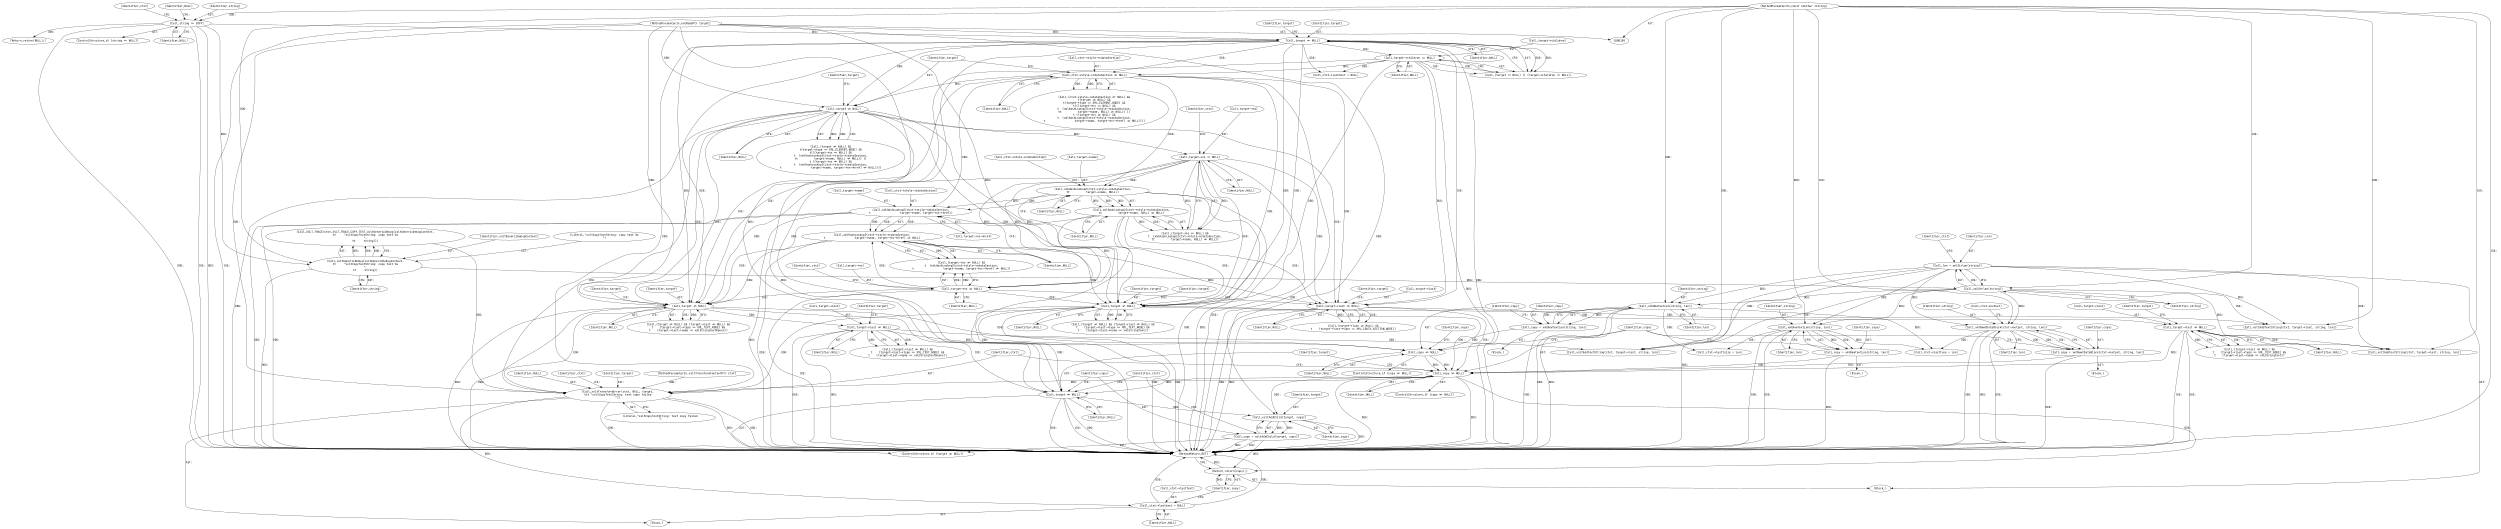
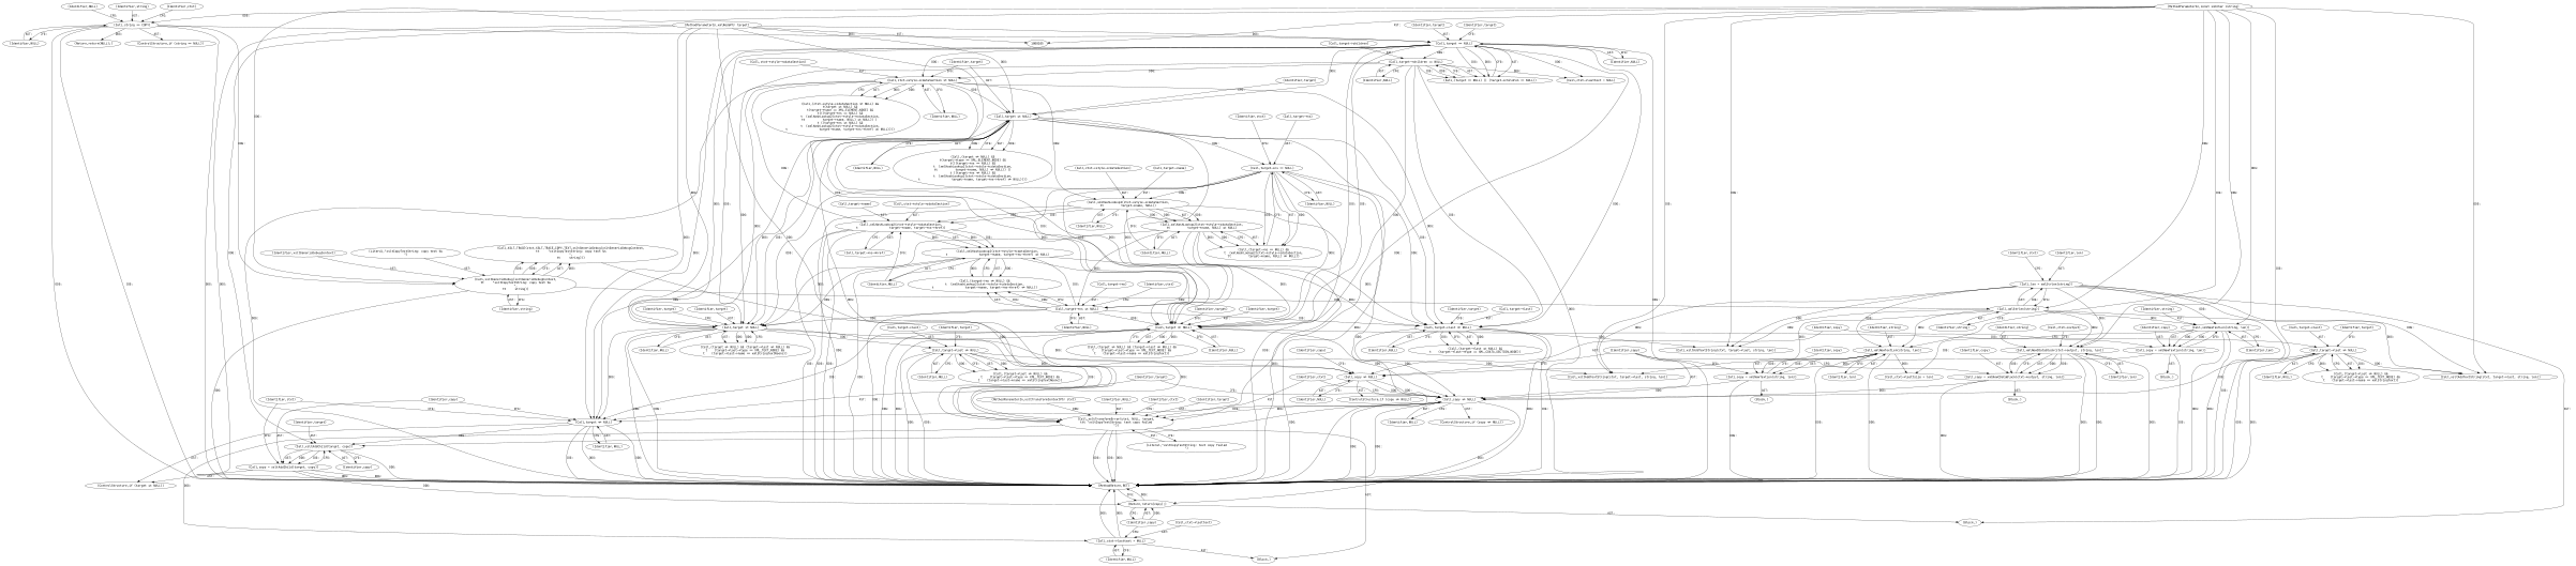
  digraph {
    fontname="JetBrains Mono"
    node [fontname="JetBrains Mono"]
    edge [fontname="JetBrains Mono"]
    n1 [label="(Call,copy != NULL)"]
    n2 [label="(Call,target != NULL)"]
    n3 [label="(Call,xsltAddChild(target, copy))"]
    n4 [label="(Return,return(copy);)"]
    n5 [label="(Call,xsltTransformError(ctxt, NULL, target,\n\t\t\t \"xsltCopyTextString: text copy failed\n\"))"]
    n6 [label="(ControlStructure,if (copy != NULL))"]
    n7 [label="(Identifier,NULL)"]
    n8 [label="(MethodReturn,RET)"]
    n9 [label="(ControlStructure,if (target != NULL))"]
    n10 [label="(Identifier,NULL)"]
    n11 [label="(Call,copy = xsltAddChild(target, copy))"]
    n12 [label="(Identifier,copy)"]
    n13 [label="(Block,)"]
    n14 [label="(Identifier,copy)"]
    n15 [label="(Call,ctxt->lasttext = NULL)"]
    n16 [label="(Block,)"]
    n17 [label="(Literal,\"xsltCopyTextString: text copy failed\n\")"]
    n18 [label="(Call,copy = xmlNewCDataBlock(ctxt->output, string, len))"]
    n19 [label="(Call,xmlNewCDataBlock(ctxt->output, string, len))"]
    n20 [label="(Block,)"]
    n21 [label="(Identifier,len)"]
-   n22 [label="(Call,ctxt->lasttuse = len)"]
    n23 [label="(Call,ctxt->lasttsize = len)"]
    n24 [label="(Call,xmlStrlen(string))"]
    n25 [label="(Call,len = xmlStrlen(string))"]
    n26 [label="(Call,xmlNewTextLen(string, len))"]
    n27 [label="(Call,xmlNewTextLen(string, len))"]
    n28 [label="(Call,xsltAddTextString(ctxt, target->last, string, len))"]
    n29 [label="(Call,xsltAddTextString(ctxt, target->last, string, len))"]
    n30 [label="(Identifier,string)"]
    n31 [label="(Call,xsltAddTextString(ctxt, target->last, string, len))"]
    n32 [label="(Call,copy = xmlNewTextLen(string, len))"]
    n33 [label="(Identifier,len)"]
    n34 [label="(Call,copy = xmlNewTextLen(string, len))"]
    n35 [label="(Identifier,len)"]
    n36 [label="(Call,xsltGenericDebug(xsltGenericDebugContext,\n\t\t     \"xsltCopyTextString: copy text %s\n\",\n\t\t     string))"]
    n37 [label="(Call,XSLT_TRACE(ctxt,XSLT_TRACE_COPY_TEXT,xsltGenericDebug(xsltGenericDebugContext,\n\t\t     \"xsltCopyTextString: copy text %s\n\",\n\t\t     string)))"]
    n38 [label="(Identifier,string)"]
    n39 [label="(Call,string == COPY)"]
    n40 [label="(Call,target == NULL)"]
    n41 [label="(Return,return(NULL);)"]
    n42 [label="(ControlStructure,if (string == NULL))"]
    n43 [label="(Identifier,NULL)"]
    n44 [label="(Call,target != NULL)"]
    n45 [label="(Call,target != NULL)"]
    n46 [label="(Call,ctxt->style->cdataSection != NULL)"]
    n47 [label="(Call,target->children == NULL)"]
    n48 [label="(Call,target != NULL)"]
    n49 [label="(Call,target->last != NULL)"]
    n50 [label="(Call,ctxt->lasttext = NULL)"]
    n51 [label="(Identifier,NULL)"]
    n52 [label="(Call,(target == NULL) || (target->children == NULL))"]
    n53 [label="(MethodParameterIn,const xmlChar *string)"]
    1000105
    n55 [label="(Call,copy != NULL)"]
    n56 [label="(ControlStructure,if (copy != NULL))"]
    n57 [label="(Identifier,NULL)"]
    n58 [label="(Block,)"]
    n59 [label="(Call,target->last != NULL)"]
    n60 [label="(Call,(target != NULL) && (target->last != NULL) &&\n\t    (target->last->type == XML_TEXT_NODE) &&\n\t    (target->last->name == xmlStringTextNoenc))"]
    n61 [label="(Identifier,NULL)"]
    n62 [label="(Call,(target->last != NULL) &&\n\t    (target->last->type == XML_TEXT_NODE) &&\n\t    (target->last->name == xmlStringTextNoenc))"]
    n63 [label="(Identifier,NULL)"]
    n64 [label="(Call,target->ns == NULL)"]
    n65 [label="(Identifier,NULL)"]
    n66 [label="(Call,(target != NULL) &&\n\t(target->type == XML_ELEMENT_NODE) &&\n\t(((target->ns == NULL) &&\n\t  (xmlHashLookup2(ctxt->style->cdataSection,\n\t\t          target->name, NULL) != NULL)) ||\n\t ((target->ns != NULL) &&\n\t  (xmlHashLookup2(ctxt->style->cdataSection,\n\t                  target->name, target->ns->href) != NULL))))"]
    n67 [label="(Call,xmlHashLookup2(ctxt->style->cdataSection,\n\t\t          target->name, NULL))"]
    n68 [label="(Call,xmlHashLookup2(ctxt->style->cdataSection,\n\t                  target->name, target->ns->href))"]
    n69 [label="(Call,(ctxt->style->cdataSection != NULL) &&\n\t(target != NULL) &&\n\t(target->type == XML_ELEMENT_NODE) &&\n\t(((target->ns == NULL) &&\n\t  (xmlHashLookup2(ctxt->style->cdataSection,\n\t\t          target->name, NULL) != NULL)) ||\n\t ((target->ns != NULL) &&\n\t  (xmlHashLookup2(ctxt->style->cdataSection,\n\t                  target->name, target->ns->href) != NULL))))"]
    n70 [label="(Identifier,NULL)"]
    n71 [label="(Identifier,NULL)"]
    n72 [label="(Call,target->last != NULL)"]
    n73 [label="(Identifier,NULL)"]
    n74 [label="(Call,(target != NULL) && (target->last != NULL) &&\n\t    (target->last->type == XML_TEXT_NODE) &&\n\t    (target->last->name == xmlStringText))"]
    n75 [label="(Identifier,NULL)"]
    n76 [label="(Call,(target->last != NULL) &&\n\t    (target->last->type == XML_CDATA_SECTION_NODE))"]
    n77 [label="(MethodParameterIn,xmlNodePtr target)"]
    n78 [label="(Call,target->ns != NULL)"]
    n79 [label="(Identifier,NULL)"]
    n80 [label="(Call,(target->ns == NULL) &&\n\t  (xmlHashLookup2(ctxt->style->cdataSection,\n\t\t          target->name, NULL) != NULL))"]
    n81 [label="(Call,xmlHashLookup2(ctxt->style->cdataSection,\n\t\t          target->name, NULL) != NULL)"]
    n82 [label="(Identifier,NULL)"]
    n83 [label="(Call,xmlHashLookup2(ctxt->style->cdataSection,\n\t                  target->name, target->ns->href) != NULL)"]
    n84 [label="(Call,target->ns->href)"]
    n85 [label="(Call,(target->ns != NULL) &&\n\t  (xmlHashLookup2(ctxt->style->cdataSection,\n\t                  target->name, target->ns->href) != NULL))"]
    n86 [label="(Identifier,NULL)"]
    n87 [label="(Identifier,NULL)"]
    n88 [label="(Identifier,NULL)"]
    n89 [label="(Block,)"]
    n90 [label="(Call,(target->last != NULL) &&\n\t    (target->last->type == XML_TEXT_NODE) &&\n\t    (target->last->name == xmlStringText))"]
    n91 [label="(Identifier,NULL)"]
    n92 [label="(Identifier,NULL)"]
    n93 [label="(Identifier,xsltGenericDebugContext)"]
    n94 [label="(Identifier,target)"]
    n95 [label="(Identifier,target)"]
    n96 [label="(Identifier,len)"]
    n97 [label="(Identifier,target)"]
    n98 [label="(Identifier,ctxt)"]
    n99 [label="(Identifier,target)"]
    n100 [label="(Call,ctxt->lasttext)"]
    n101 [label="(Call,target->name)"]
    n102 [label="(Identifier,target)"]
    n103 [label="(Identifier,ctxt)"]
    n104 [label="(Identifier,copy)"]
    n105 [label="(Identifier,target)"]
    n106 [label="(Identifier,target)"]
    n107 [label="(Call,target->last)"]
    n108 [label="(Identifier,string)"]
    n109 [label="(Identifier,ctxt)"]
    n110 [label="(Identifier,string)"]
    n111 [label="(MethodParameterIn,xsltTransformContextPtr ctxt)"]
    n112 [label="(Identifier,target)"]
    n113 [label="(Call,target->ns)"]
    n114 [label="(Identifier,copy)"]
    n115 [label="(Identifier,target)"]
    n116 [label="(Identifier,target)"]
    n117 [label="(Identifier,copy)"]
    n118 [label="(Identifier,NULL)"]
    n119 [label="(Identifier,NULL)"]
    n120 [label="(Call,target->children)"]
    n121 [label="(Identifier,ctxt)"]
    n122 [label="(Identifier,target)"]
    n123 [label="(Identifier,copy)"]
    n124 [label="(Call,ctxt->style->cdataSection)"]
    n125 [label="(Identifier,copy)"]
    n126 [label="(Identifier,target)"]
    n127 [label="(Call,target->name)"]
    n128 [label="(Call,ctxt->style->cdataSection)"]
    n129 [label="(Identifier,target)"]
    n130 [label="(Identifier,target)"]
    n131 [label="(Call,ctxt->style->cdataSection)"]
    n132 [label="(Call,target->ns)"]
    n133 [label="(Identifier,string)"]
    n134 [label="(Call,target->last)"]
    n135 [label="(Call,ctxt->output)"]
    n136 [label="(Identifier,ctxt)"]
    n137 [label="(Identifier,copy)"]
    n138 [label="(Identifier,ctxt)"]
    n139 [label="(Identifier,copy)"]
    n140 [label="(Identifier,string)"]
    n141 [label="(Identifier,ctxt)"]
    n142 [label="(Call,target->last)"]
    n143 [label="(Literal,\"xsltCopyTextString: copy text %s\n\")"]
    n1 -> n2 [label="DDG: "]
    n1 -> n3 [label="DDG: "]
    n1 -> n4 [label="DDG: "]
    n1 -> n5 [label="DDG: "]
    n1 -> n6 [label="AST: "]
    n1 -> n7 [label="CFG: "]
    n1 -> n8 [label="DDG: "]
    n1 -> n8 [label="DDG: "]
    n2 -> n3 [label="DDG: "]
    n2 -> n8 [label="DDG: "]
    n2 -> n8 [label="DDG: "]
    n2 -> n8 [label="DDG: "]
    n2 -> n9 [label="AST: "]
    n2 -> n10 [label="CFG: "]
    n3 -> n8 [label="DDG: "]
    n3 -> n11 [label="AST: "]
    n3 -> n11 [label="DDG: "]
    n3 -> n11 [label="DDG: "]
    n3 -> n12 [label="CFG: "]
    n4 -> n8 [label="DDG: "]
    n4 -> n13 [label="AST: "]
    n4 -> n14 [label="CFG: "]
    n5 -> n8 [label="DDG: "]
    n5 -> n8 [label="DDG: "]
    n5 -> n8 [label="DDG: "]
    n5 -> n15 [label="DDG: "]
    n5 -> n16 [label="AST: "]
    n5 -> n17 [label="CFG: "]
    n7 -> n1 [label="AST: "]
    n8 -> n4 [label="CFG: "]
    n10 -> n2 [label="AST: "]
    n11 -> n3 [label="CFG: "]
    n11 -> n4 [label="DDG: "]
    n11 -> n8 [label="DDG: "]
    n11 -> n8 [label="DDG: "]
    n11 -> n9 [label="AST: "]
    n12 -> n3 [label="AST: "]
    n14 -> n4 [label="AST: "]
    n14 -> n4 [label="DDG: "]
    n14 -> n15 [label="CFG: "]
    n15 -> n8 [label="DDG: "]
    n15 -> n8 [label="DDG: "]
    n15 -> n16 [label="AST: "]
    n15 -> n92 [label="CFG: "]
    n17 -> n5 [label="AST: "]
    n18 -> n1 [label="DDG: "]
    n18 -> n8 [label="DDG: "]
    n18 -> n19 [label="CFG: "]
    n18 -> n20 [label="AST: "]
    n19 -> n8 [label="DDG: "]
    n19 -> n8 [label="DDG: "]
    n19 -> n8 [label="DDG: "]
    n19 -> n18 [label="AST: "]
    n19 -> n18 [label="DDG: "]
    n19 -> n18 [label="DDG: "]
    n19 -> n18 [label="DDG: "]
    n19 -> n21 [label="CFG: "]
-   n19 -> n22 [label="DDG: "]
    n21 -> n19 [label="AST: "]
    n24 -> n19 [label="DDG: "]
    n24 -> n25 [label="AST: "]
    n24 -> n25 [label="DDG: "]
    n24 -> n26 [label="DDG: "]
    n24 -> n27 [label="DDG: "]
    n24 -> n28 [label="DDG: "]
    n24 -> n29 [label="DDG: "]
    n24 -> n30 [label="CFG: "]
    n24 -> n31 [label="DDG: "]
    n25 -> n8 [label="DDG: "]
    n25 -> n13 [label="AST: "]
    n25 -> n19 [label="DDG: "]
    n25 -> n24 [label="CFG: "]
    n25 -> n26 [label="DDG: "]
    n25 -> n27 [label="DDG: "]
    n25 -> n28 [label="DDG: "]
    n25 -> n29 [label="DDG: "]
    n25 -> n31 [label="DDG: "]
    n26 -> n8 [label="DDG: "]
    n26 -> n8 [label="DDG: "]
-   n26 -> n22 [label="DDG: "]
    n26 -> n23 [label="DDG: "]
    n26 -> n32 [label="AST: "]
    n26 -> n32 [label="DDG: "]
    n26 -> n32 [label="DDG: "]
    n26 -> n33 [label="CFG: "]
    n27 -> n8 [label="DDG: "]
    n27 -> n8 [label="DDG: "]
-   n27 -> n22 [label="DDG: "]
    n27 -> n23 [label="DDG: "]
    n27 -> n34 [label="AST: "]
    n27 -> n34 [label="DDG: "]
    n27 -> n34 [label="DDG: "]
    n27 -> n35 [label="CFG: "]
    n30 -> n24 [label="AST: "]
    n32 -> n8 [label="DDG: "]
    n32 -> n26 [label="CFG: "]
    n32 -> n55 [label="DDG: "]
    n32 -> n58 [label="AST: "]
    n33 -> n26 [label="AST: "]
    n34 -> n1 [label="DDG: "]
    n34 -> n8 [label="DDG: "]
    n34 -> n27 [label="CFG: "]
    n34 -> n89 [label="AST: "]
    n35 -> n27 [label="AST: "]
    n36 -> n8 [label="DDG: "]
    n36 -> n24 [label="DDG: "]
    n36 -> n37 [label="AST: "]
    n36 -> n37 [label="DDG: "]
    n36 -> n37 [label="DDG: "]
    n36 -> n37 [label="DDG: "]
    n36 -> n38 [label="CFG: "]
    n37 -> n5 [label="DDG: "]
    n37 -> n36 [label="CFG: "]
    n38 -> n36 [label="AST: "]
    n39 -> n8 [label="DDG: "]
    n39 -> n8 [label="DDG: "]
    n39 -> n8 [label="DDG: "]
    n39 -> n36 [label="DDG: "]
    n39 -> n40 [label="DDG: "]
    n39 -> n41 [label="DDG: "]
    n39 -> n42 [label="AST: "]
    n39 -> n43 [label="CFG: "]
    n40 -> n2 [label="DDG: "]
    n40 -> n5 [label="DDG: "]
    n40 -> n8 [label="DDG: "]
    n40 -> n44 [label="DDG: "]
    n40 -> n44 [label="DDG: "]
    n40 -> n45 [label="DDG: "]
    n40 -> n46 [label="DDG: "]
    n40 -> n47 [label="DDG: "]
    n40 -> n48 [label="DDG: "]
    n40 -> n48 [label="DDG: "]
    n40 -> n49 [label="DDG: "]
    n40 -> n50 [label="DDG: "]
    n40 -> n51 [label="CFG: "]
    n40 -> n52 [label="AST: "]
    n40 -> n52 [label="DDG: "]
    n40 -> n52 [label="DDG: "]
    n43 -> n39 [label="AST: "]
    n44 -> n2 [label="DDG: "]
    n44 -> n5 [label="DDG: "]
    n44 -> n8 [label="DDG: "]
    n44 -> n8 [label="DDG: "]
    n44 -> n55 [label="DDG: "]
    n44 -> n59 [label="DDG: "]
    n44 -> n60 [label="AST: "]
    n44 -> n60 [label="DDG: "]
    n44 -> n60 [label="DDG: "]
    n44 -> n61 [label="CFG: "]
    n45 -> n2 [label="DDG: "]
    n45 -> n5 [label="DDG: "]
    n45 -> n8 [label="DDG: "]
    n45 -> n44 [label="DDG: "]
    n45 -> n44 [label="DDG: "]
    n45 -> n48 [label="DDG: "]
    n45 -> n48 [label="DDG: "]
    n45 -> n49 [label="DDG: "]
    n45 -> n64 [label="DDG: "]
    n45 -> n65 [label="CFG: "]
    n45 -> n66 [label="AST: "]
    n45 -> n66 [label="DDG: "]
    n45 -> n66 [label="DDG: "]
    n46 -> n8 [label="DDG: "]
    n46 -> n44 [label="DDG: "]
    n46 -> n45 [label="DDG: "]
    n46 -> n48 [label="DDG: "]
    n46 -> n49 [label="DDG: "]
    n46 -> n67 [label="DDG: "]
    n46 -> n68 [label="DDG: "]
    n46 -> n69 [label="AST: "]
    n46 -> n69 [label="DDG: "]
    n46 -> n69 [label="DDG: "]
    n46 -> n70 [label="CFG: "]
    n47 -> n8 [label="DDG: "]
    n47 -> n44 [label="DDG: "]
    n47 -> n46 [label="DDG: "]
    n47 -> n48 [label="DDG: "]
    n47 -> n49 [label="DDG: "]
    n47 -> n50 [label="DDG: "]
    n47 -> n52 [label="AST: "]
    n47 -> n52 [label="DDG: "]
    n47 -> n52 [label="DDG: "]
    n47 -> n71 [label="CFG: "]
    n48 -> n1 [label="DDG: "]
    n48 -> n2 [label="DDG: "]
    n48 -> n5 [label="DDG: "]
    n48 -> n8 [label="DDG: "]
    n48 -> n8 [label="DDG: "]
    n48 -> n72 [label="DDG: "]
    n48 -> n73 [label="CFG: "]
    n48 -> n74 [label="AST: "]
    n48 -> n74 [label="DDG: "]
    n48 -> n74 [label="DDG: "]
    n49 -> n1 [label="DDG: "]
    n49 -> n8 [label="DDG: "]
    n49 -> n8 [label="DDG: "]
    n49 -> n29 [label="DDG: "]
    n49 -> n75 [label="CFG: "]
    n49 -> n76 [label="AST: "]
    n49 -> n76 [label="DDG: "]
    n49 -> n76 [label="DDG: "]
    n51 -> n40 [label="AST: "]
    n52 -> n40 [label="CFG: "]
    n52 -> n47 [label="CFG: "]
    n53 -> n8 [label="DDG: "]
    n53 -> n19 [label="DDG: "]
    n53 -> n24 [label="DDG: "]
    n53 -> n26 [label="DDG: "]
    n53 -> n27 [label="DDG: "]
    n53 -> n28 [label="DDG: "]
    n53 -> n29 [label="DDG: "]
    n53 -> n31 [label="DDG: "]
    n53 -> n36 [label="DDG: "]
    n53 -> n39 [label="DDG: "]
    n53 -> 1000105 [label="AST: "]
    n55 -> n1 [label="DDG: "]
    n55 -> n1 [label="DDG: "]
    n55 -> n56 [label="AST: "]
    n55 -> n57 [label="CFG: "]
    n57 -> n55 [label="AST: "]
    n59 -> n8 [label="DDG: "]
    n59 -> n8 [label="DDG: "]
    n59 -> n28 [label="DDG: "]
    n59 -> n55 [label="DDG: "]
    n59 -> n62 [label="AST: "]
    n59 -> n62 [label="DDG: "]
    n59 -> n62 [label="DDG: "]
    n59 -> n63 [label="CFG: "]
    n60 -> n44 [label="CFG: "]
    n61 -> n44 [label="AST: "]
    n62 -> n59 [label="CFG: "]
    n63 -> n59 [label="AST: "]
    n64 -> n8 [label="DDG: "]
    n64 -> n44 [label="DDG: "]
    n64 -> n48 [label="DDG: "]
    n64 -> n49 [label="DDG: "]
    n64 -> n67 [label="DDG: "]
    n64 -> n78 [label="DDG: "]
    n64 -> n78 [label="DDG: "]
    n64 -> n79 [label="CFG: "]
    n64 -> n80 [label="AST: "]
    n64 -> n80 [label="DDG: "]
    n64 -> n80 [label="DDG: "]
    n65 -> n45 [label="AST: "]
    n66 -> n45 [label="CFG: "]
    n67 -> n8 [label="DDG: "]
    n67 -> n8 [label="DDG: "]
    n67 -> n68 [label="DDG: "]
    n67 -> n68 [label="DDG: "]
    n67 -> n81 [label="AST: "]
    n67 -> n81 [label="DDG: "]
    n67 -> n81 [label="DDG: "]
    n67 -> n81 [label="DDG: "]
    n67 -> n82 [label="CFG: "]
    n68 -> n8 [label="DDG: "]
    n68 -> n8 [label="DDG: "]
    n68 -> n8 [label="DDG: "]
    n68 -> n83 [label="AST: "]
    n68 -> n83 [label="DDG: "]
    n68 -> n83 [label="DDG: "]
    n68 -> n83 [label="DDG: "]
    n68 -> n84 [label="CFG: "]
    n69 -> n46 [label="CFG: "]
    n70 -> n46 [label="AST: "]
    n71 -> n47 [label="AST: "]
    n72 -> n1 [label="DDG: "]
    n72 -> n8 [label="DDG: "]
    n72 -> n8 [label="DDG: "]
    n72 -> n31 [label="DDG: "]
    n72 -> n90 [label="AST: "]
    n72 -> n90 [label="DDG: "]
    n72 -> n90 [label="DDG: "]
    n72 -> n91 [label="CFG: "]
    n73 -> n48 [label="AST: "]
    n74 -> n48 [label="CFG: "]
    n75 -> n49 [label="AST: "]
    n76 -> n49 [label="CFG: "]
    n77 -> n2 [label="DDG: "]
    n77 -> n3 [label="DDG: "]
    n77 -> n5 [label="DDG: "]
    n77 -> n8 [label="DDG: "]
    n77 -> n40 [label="DDG: "]
    n77 -> n44 [label="DDG: "]
    n77 -> n45 [label="DDG: "]
    n77 -> n48 [label="DDG: "]
    n77 -> 1000105 [label="AST: "]
    n78 -> n8 [label="DDG: "]
    n78 -> n44 [label="DDG: "]
    n78 -> n48 [label="DDG: "]
    n78 -> n49 [label="DDG: "]
    n78 -> n83 [label="DDG: "]
    n78 -> n85 [label="AST: "]
    n78 -> n85 [label="DDG: "]
    n78 -> n85 [label="DDG: "]
    n78 -> n86 [label="CFG: "]
    n79 -> n64 [label="AST: "]
    n80 -> n64 [label="CFG: "]
    n80 -> n81 [label="CFG: "]
    n81 -> n8 [label="DDG: "]
    n81 -> n44 [label="DDG: "]
    n81 -> n48 [label="DDG: "]
    n81 -> n49 [label="DDG: "]
    n81 -> n78 [label="DDG: "]
    n81 -> n80 [label="AST: "]
    n81 -> n80 [label="DDG: "]
    n81 -> n80 [label="DDG: "]
    n81 -> n88 [label="CFG: "]
    n82 -> n67 [label="AST: "]
    n83 -> n8 [label="DDG: "]
    n83 -> n44 [label="DDG: "]
    n83 -> n48 [label="DDG: "]
    n83 -> n49 [label="DDG: "]
    n83 -> n85 [label="AST: "]
    n83 -> n85 [label="DDG: "]
    n83 -> n85 [label="DDG: "]
    n83 -> n87 [label="CFG: "]
    n84 -> n68 [label="AST: "]
    n85 -> n78 [label="CFG: "]
    n85 -> n83 [label="CFG: "]
    n86 -> n78 [label="AST: "]
    n87 -> n68 [label="CFG: "]
    n87 -> n83 [label="AST: "]
    n88 -> n67 [label="CFG: "]
    n88 -> n81 [label="AST: "]
    n90 -> n72 [label="CFG: "]
    n91 -> n72 [label="AST: "]
    n92 -> n15 [label="AST: "]
    n93 -> n36 [label="AST: "]
    n94 -> n45 [label="CFG: "]
    n95 -> n49 [label="CFG: "]
    n96 -> n25 [label="AST: "]
    n97 -> n48 [label="CFG: "]
    n98 -> n25 [label="CFG: "]
    n99 -> n48 [label="AST: "]
    n100 -> n15 [label="AST: "]
    n101 -> n67 [label="AST: "]
    n102 -> n3 [label="AST: "]
    n103 -> n1 [label="CFG: "]
    n103 -> n5 [label="AST: "]
    n104 -> n34 [label="AST: "]
    n105 -> n59 [label="CFG: "]
    n106 -> n40 [label="AST: "]
    n107 -> n72 [label="AST: "]
    n108 -> n19 [label="AST: "]
    n109 -> n39 [label="CFG: "]
    n110 -> n27 [label="AST: "]
    n111 -> n5 [label="DDG: "]
    n112 -> n45 [label="AST: "]
    n112 -> n46 [label="CFG: "]
    n113 -> n78 [label="AST: "]
    n114 -> n2 [label="CFG: "]
    n114 -> n11 [label="AST: "]
    n115 -> n72 [label="CFG: "]
    n116 -> n1 [label="CFG: "]
    n116 -> n2 [label="AST: "]
    n117 -> n18 [label="AST: "]
    n118 -> n39 [label="CFG: "]
    n119 -> n5 [label="AST: "]
    n120 -> n47 [label="AST: "]
    n121 -> n5 [label="CFG: "]
    n122 -> n40 [label="CFG: "]
    n123 -> n32 [label="CFG: "]
    n123 -> n55 [label="AST: "]
    n124 -> n67 [label="AST: "]
    n125 -> n32 [label="AST: "]
    n126 -> n44 [label="CFG: "]
    n127 -> n68 [label="AST: "]
    n128 -> n46 [label="AST: "]
    n129 -> n5 [label="AST: "]
    n130 -> n44 [label="AST: "]
    n131 -> n68 [label="AST: "]
    n132 -> n64 [label="AST: "]
    n133 -> n39 [label="AST: "]
    n134 -> n59 [label="AST: "]
    n135 -> n19 [label="CFG: "]
    n136 -> n78 [label="CFG: "]
    n137 -> n55 [label="CFG: "]
    n138 -> n2 [label="CFG: "]
    n138 -> n11 [label="CFG: "]
    n139 -> n1 [label="AST: "]
    n139 -> n18 [label="CFG: "]
    n139 -> n34 [label="CFG: "]
    n139 -> n55 [label="CFG: "]
    n140 -> n26 [label="AST: "]
    n141 -> n64 [label="CFG: "]
    n142 -> n49 [label="AST: "]
    n143 -> n36 [label="AST: "]
  }
